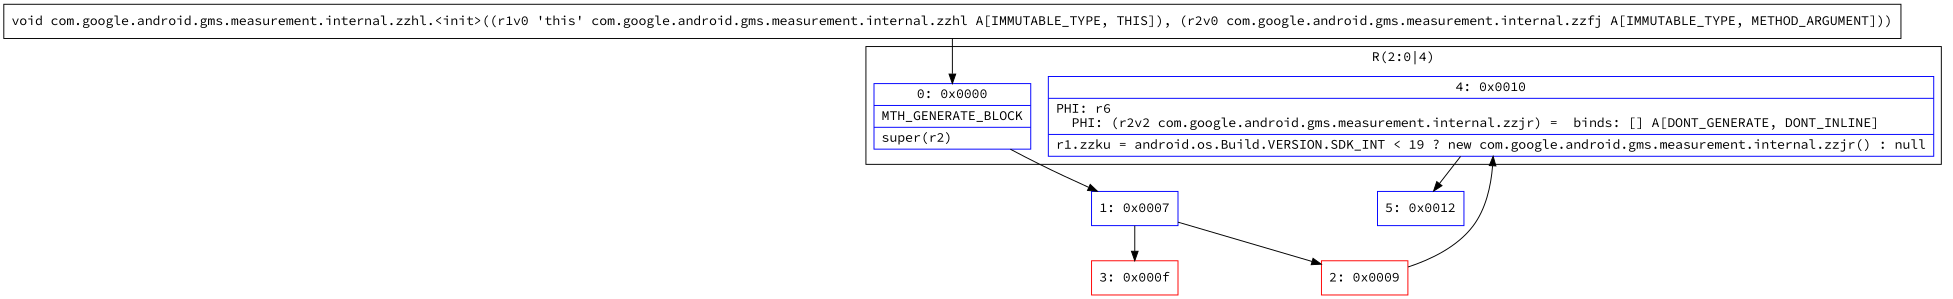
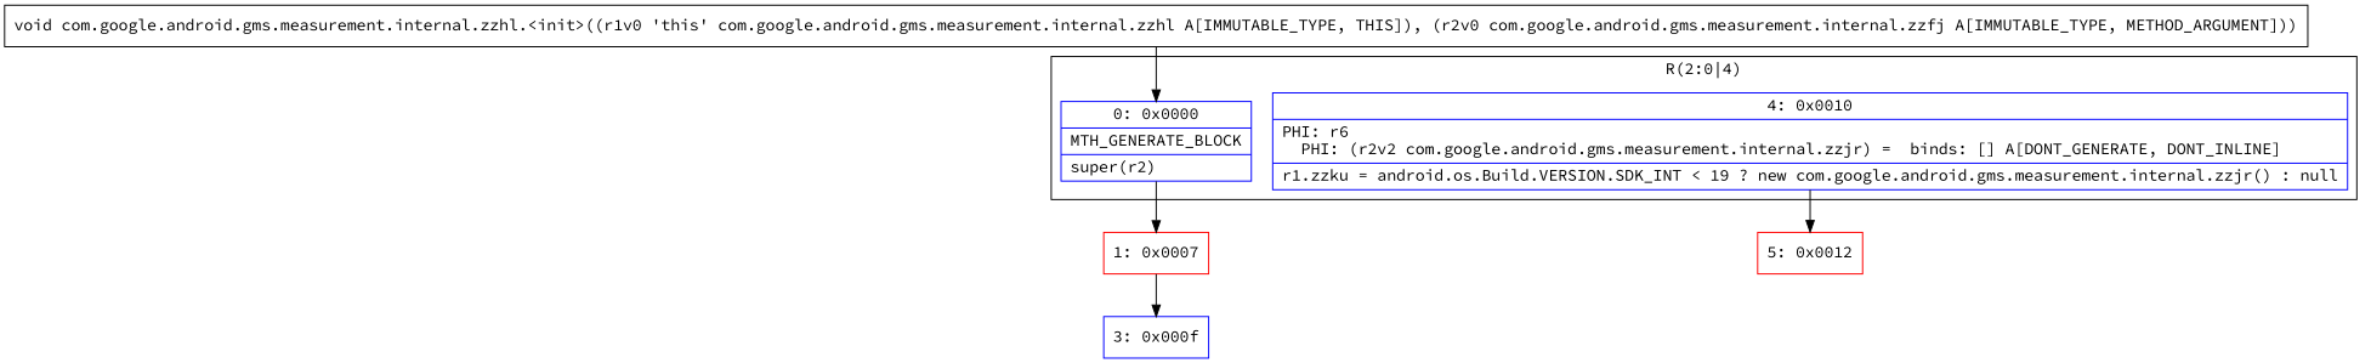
  digraph {
    fontname="Source Code Pro"
    node [color=red fontname="Source Code Pro" shape=record]
    edge [fontname="Source Code Pro"]
    n1 [color=blue label="{0\:\ 0x0000|MTH_GENERATE_BLOCK\l|super(r2)\l}"]
    n2 [color=blue label="{4\:\ 0x0010|PHI: r6 \l  PHI: (r2v2 com.google.android.gms.measurement.internal.zzjr) =  binds: [] A[DONT_GENERATE, DONT_INLINE]\l|r1.zzku = android.os.Build.VERSION.SDK_INT \< 19 ? new com.google.android.gms.measurement.internal.zzjr() : null\l}"]
-   n3 [color=blue label="{1\:\ 0x0007}"]
-   n4 [color=blue label="{5\:\ 0x0012}"]
-   n5 [label="{2\:\ 0x0009}"]
-   n6 [label="{3\:\ 0x000f}"]
+   n3 [label="{1\:\ 0x0007}"]
+   n4 [label="{5\:\ 0x0012}"]
+   n6 [color=blue label="{3\:\ 0x000f}"]
    n7 [label="{void com.google.android.gms.measurement.internal.zzhl.\<init\>((r1v0 'this' com.google.android.gms.measurement.internal.zzhl A[IMMUTABLE_TYPE, THIS]), (r2v0 com.google.android.gms.measurement.internal.zzfj A[IMMUTABLE_TYPE, METHOD_ARGUMENT])) }" color=""]
    subgraph cluster_1 {
      label="R(2:0|4)"
      n1
      n2
    }
    n1 -> n3
    n2 -> n4
-   n3 -> n5
    n3 -> n6
-   n5 -> n2
    n7 -> n1
  }
